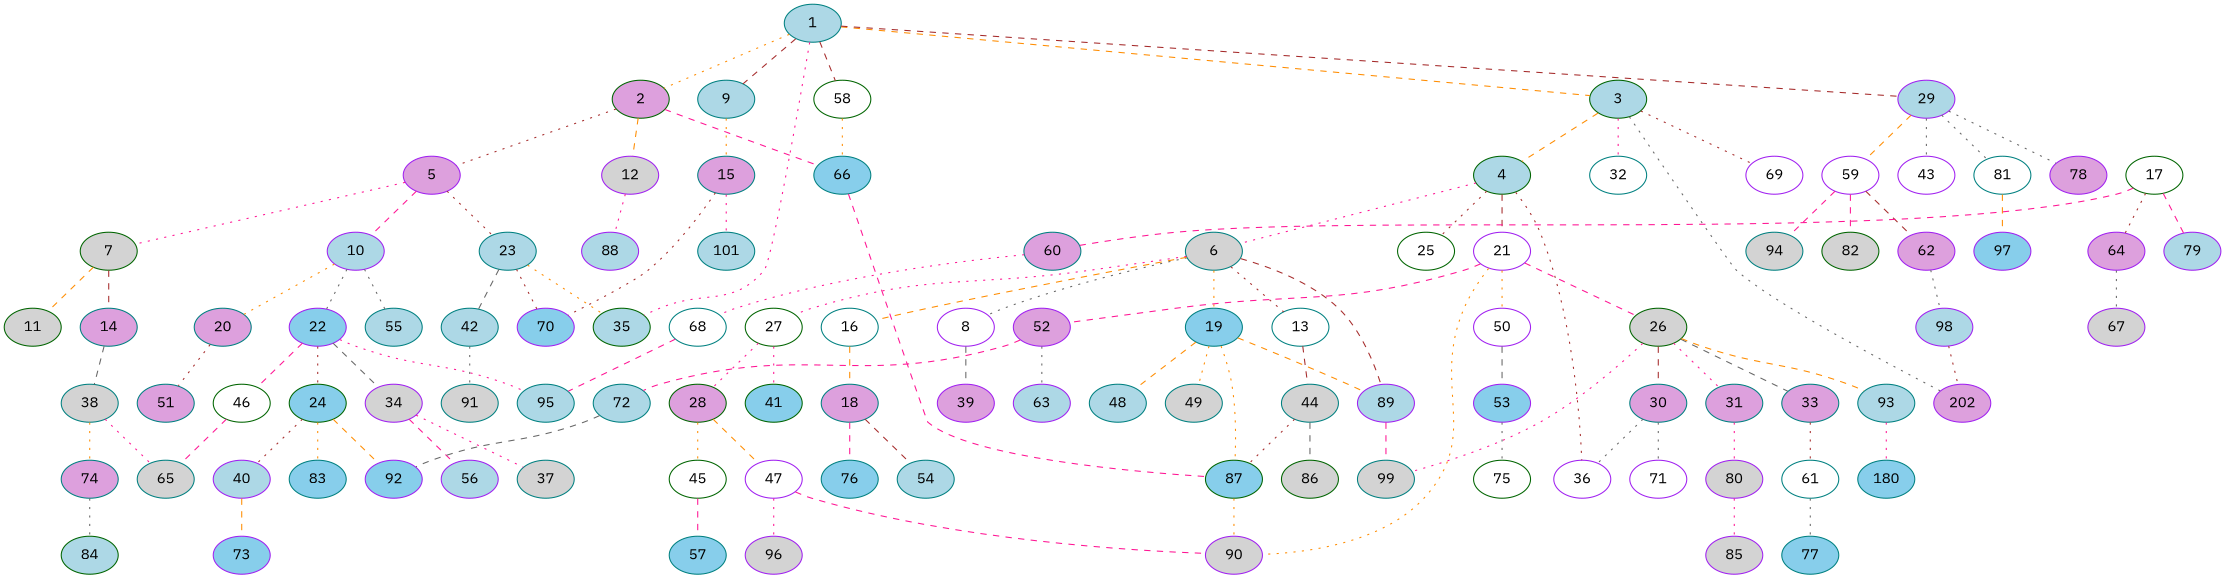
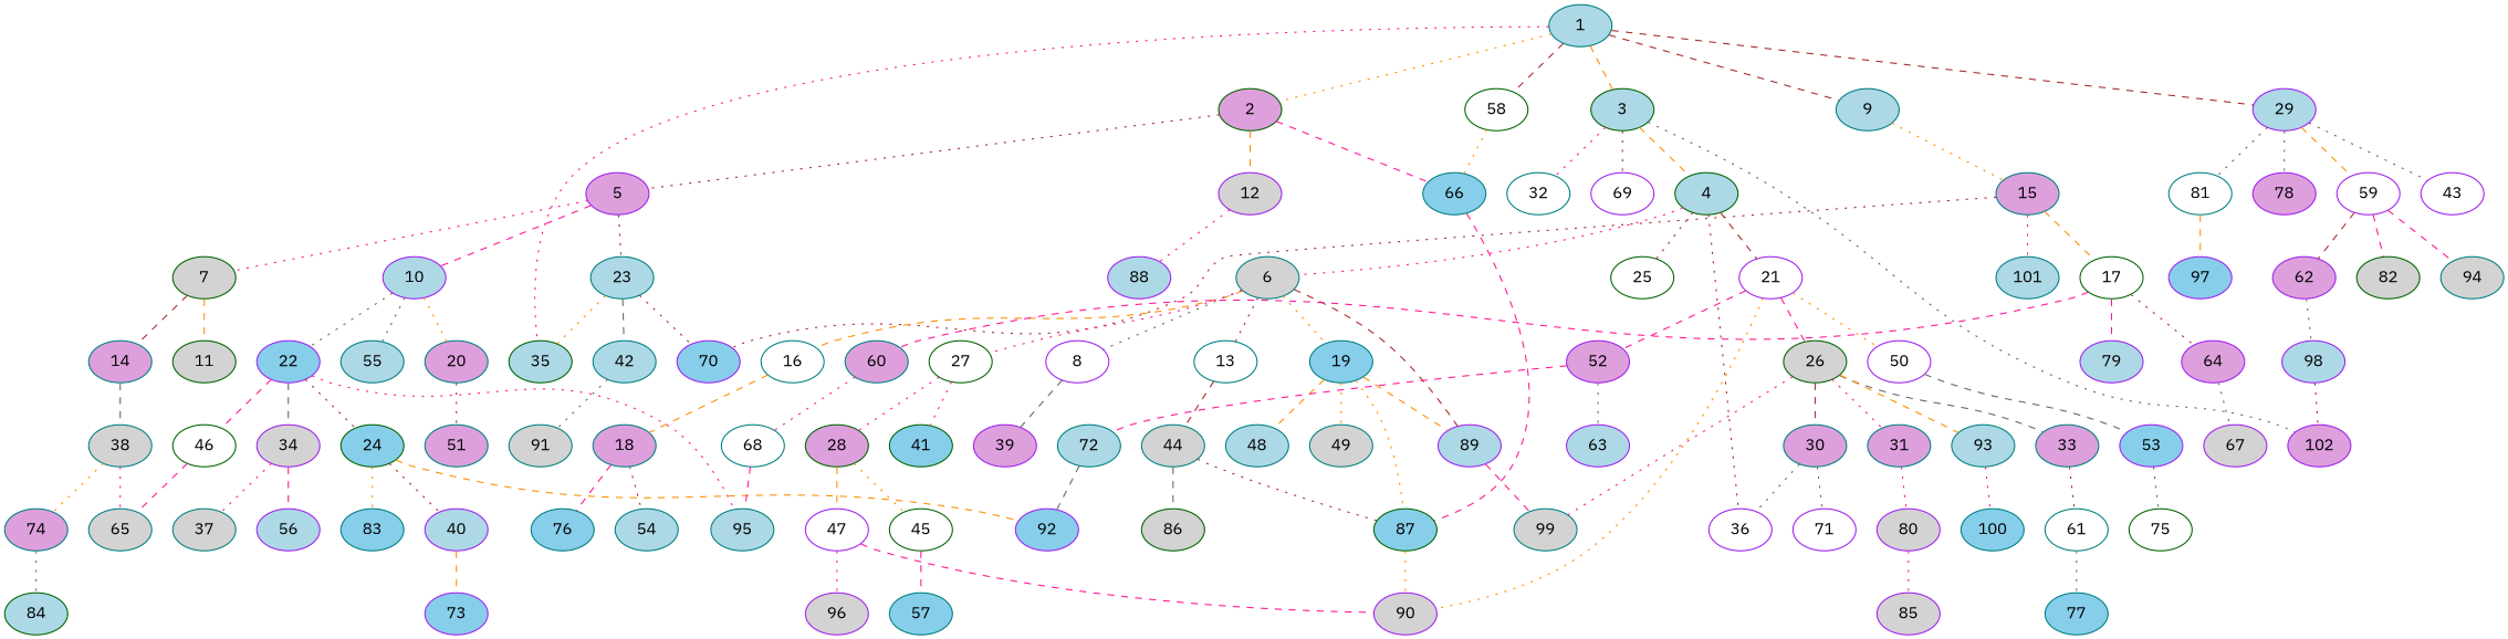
  graph {
    fontname="IBM Plex Sans"
    node [color=teal fillcolor=lightblue fontname="IBM Plex Sans" style=filled]
    edge [color=deeppink fontname="IBM Plex Sans" style=dotted]
    2 [color=darkgreen fillcolor=plum]
    1
    3 [color=darkgreen]
    9
    29 [color=purple]
    35 [color=darkgreen]
    58 [color=darkgreen fillcolor=white]
    5 [color=purple fillcolor=plum]
    12 [color=purple fillcolor=lightgrey]
    66 [fillcolor=skyblue]
    4 [color=darkgreen]
    32 [fillcolor=white]
    69 [color=purple fillcolor=white]
-   102 [color=purple fillcolor=plum label=202]
+   102 [color=purple fillcolor=plum]
    15 [fillcolor=plum]
    43 [color=purple fillcolor=white]
    59 [color=purple fillcolor=white]
    78 [color=purple fillcolor=plum]
    81 [fillcolor=white]
    7 [color=darkgreen fillcolor=lightgrey]
    10 [color=purple]
    23
    88 [color=purple]
    87 [color=darkgreen fillcolor=skyblue]
    6 [fillcolor=lightgrey]
    21 [color=purple fillcolor=white]
    25 [color=darkgreen fillcolor=white]
    36 [color=purple fillcolor=white]
    8 [color=purple fillcolor=white]
    13 [fillcolor=white]
    16 [fillcolor=white]
    19 [fillcolor=skyblue]
    27 [color=darkgreen fillcolor=white]
    89 [color=purple]
    26 [color=darkgreen fillcolor=lightgrey]
    50 [color=purple fillcolor=white]
    52 [color=purple fillcolor=plum]
    90 [color=purple fillcolor=lightgrey]
    11 [color=darkgreen fillcolor=lightgrey]
    14 [fillcolor=plum]
    20 [fillcolor=plum]
    22 [color=purple fillcolor=skyblue]
    55
    70 [color=purple fillcolor=skyblue]
    42
    39 [color=purple fillcolor=plum]
    44 [fillcolor=lightgrey]
    18 [fillcolor=plum]
    48
    49 [fillcolor=lightgrey]
    28 [color=darkgreen fillcolor=plum]
    41 [color=darkgreen fillcolor=skyblue]
    99 [fillcolor=lightgrey]
    38 [fillcolor=lightgrey]
    17 [color=darkgreen fillcolor=white]
    101
    51 [fillcolor=plum]
    24 [color=darkgreen fillcolor=skyblue]
    34 [color=purple fillcolor=lightgrey]
    46 [color=darkgreen fillcolor=white]
    95
    86 [color=darkgreen fillcolor=lightgrey]
    65 [fillcolor=lightgrey]
    74 [fillcolor=plum]
    60 [fillcolor=plum]
    64 [color=purple fillcolor=plum]
    79 [color=purple]
    54
    76 [fillcolor=skyblue]
    68 [fillcolor=white]
    67 [color=purple fillcolor=lightgrey]
    30 [fillcolor=plum]
    31 [fillcolor=plum]
    33 [fillcolor=plum]
    93
    53 [color=purple fillcolor=skyblue]
    72
    63 [color=purple]
    40 [color=purple]
    83 [fillcolor=skyblue]
    92 [color=purple fillcolor=skyblue]
    37 [fillcolor=lightgrey]
    56 [color=purple]
    91 [fillcolor=lightgrey]
    73 [color=purple fillcolor=skyblue]
    71 [color=purple fillcolor=white]
    80 [color=purple fillcolor=lightgrey]
    61 [fillcolor=white]
-   100 [fillcolor=skyblue label=180]
+   100 [fillcolor=skyblue]
    45 [color=darkgreen fillcolor=white]
    47 [color=purple fillcolor=white]
    57 [fillcolor=skyblue]
    96 [color=purple fillcolor=lightgrey]
    62 [color=purple fillcolor=plum]
    82 [color=darkgreen fillcolor=lightgrey]
    94 [fillcolor=lightgrey]
    97 [color=purple fillcolor=skyblue]
    85 [color=purple fillcolor=lightgrey]
    77 [fillcolor=skyblue]
    84 [color=darkgreen]
    75 [color=darkgreen fillcolor=white]
    98 [color=purple]
    2 -- 5 [color=brown]
    2 -- 12 [color=darkorange style=dashed]
    2 -- 66 [style=dashed]
    1 -- 2 [color=darkorange]
    1 -- 3 [color=darkorange style=dashed]
    1 -- 9 [color=brown style=dashed]
    1 -- 29 [color=brown style=dashed]
    1 -- 35
    1 -- 58 [color=brown style=dashed]
    3 -- 4 [color=darkorange style=dashed]
    3 -- 32
    3 -- 69 [color=brown]
    3 -- 102 [color=gray40]
    9 -- 15 [color=darkorange]
    29 -- 43 [color=gray40]
    29 -- 59 [color=darkorange style=dashed]
    29 -- 78 [color=gray40]
    29 -- 81 [color=gray40]
    58 -- 66 [color=darkorange]
    5 -- 7
    5 -- 10 [style=dashed]
    5 -- 23 [color=brown]
    12 -- 88
    66 -- 87 [style=dashed]
    4 -- 6
    4 -- 21 [color=brown style=dashed]
    4 -- 25 [color=brown]
    4 -- 36 [color=brown]
    15 -- 70 [color=brown]
+   15 -- 17 [color=darkorange style=dashed]
    15 -- 101
    59 -- 62 [color=brown style=dashed]
    59 -- 82 [style=dashed]
    59 -- 94 [style=dashed]
    81 -- 97 [color=darkorange style=dashed]
    7 -- 11 [color=darkorange style=dashed]
    7 -- 14 [color=brown style=dashed]
    10 -- 20 [color=darkorange]
    10 -- 22 [color=gray40]
    10 -- 55 [color=gray40]
    23 -- 35 [color=darkorange]
    23 -- 70 [color=brown]
    23 -- 42 [color=gray40 style=dashed]
    87 -- 90 [color=darkorange]
    6 -- 8 [color=gray40]
    6 -- 13 [color=brown]
    6 -- 16 [color=darkorange style=dashed]
    6 -- 19 [color=darkorange]
    6 -- 27
    6 -- 89 [color=brown style=dashed]
    21 -- 26 [style=dashed]
    21 -- 50 [color=darkorange]
    21 -- 52 [style=dashed]
    21 -- 90 [color=darkorange]
    8 -- 39 [color=gray40 style=dashed]
    13 -- 44 [color=brown style=dashed]
    16 -- 18 [color=darkorange style=dashed]
    19 -- 87 [color=darkorange]
    19 -- 89 [color=darkorange style=dashed]
    19 -- 48 [color=darkorange style=dashed]
    19 -- 49 [color=darkorange]
    27 -- 28
    27 -- 41
    89 -- 99 [style=dashed]
    26 -- 99
    26 -- 30 [color=brown style=dashed]
    26 -- 31
    26 -- 33 [color=gray40 style=dashed]
    26 -- 93 [color=darkorange style=dashed]
    50 -- 53 [color=gray40 style=dashed]
    52 -- 72 [style=dashed]
    52 -- 63 [color=gray40]
    14 -- 38 [color=gray40 style=dashed]
    20 -- 51 [color=brown]
    22 -- 24 [color=brown]
    22 -- 34 [color=gray40 style=dashed]
    22 -- 46 [style=dashed]
    22 -- 95
    42 -- 91 [color=gray40]
    44 -- 87 [color=brown]
    44 -- 86 [color=gray40 style=dashed]
-   18 -- 54 [color=brown style=dashed]
+   18 -- 54 [color=brown]
    18 -- 76 [style=dashed]
    28 -- 45 [color=darkorange]
    28 -- 47 [color=darkorange style=dashed]
    38 -- 65
    38 -- 74 [color=darkorange]
    17 -- 60 [style=dashed]
    17 -- 64 [color=brown]
    17 -- 79 [style=dashed]
    24 -- 40 [color=brown]
    24 -- 83 [color=darkorange]
    24 -- 92 [color=darkorange style=dashed]
    34 -- 37
    34 -- 56 [style=dashed]
    46 -- 65 [style=dashed]
    74 -- 84 [color=gray40]
    60 -- 68
    64 -- 67 [color=gray40]
    68 -- 95 [style=dashed]
    30 -- 36 [color=gray40]
    30 -- 71 [color=gray40]
    31 -- 80
    33 -- 61 [color=brown]
    93 -- 100
    53 -- 75 [color=gray40]
    72 -- 92 [color=gray40 style=dashed]
    40 -- 73 [color=darkorange style=dashed]
    80 -- 85
    61 -- 77 [color=gray40]
    45 -- 57 [style=dashed]
    47 -- 90 [style=dashed]
    47 -- 96
    62 -- 98 [color=gray40]
    98 -- 102 [color=brown]
  }
